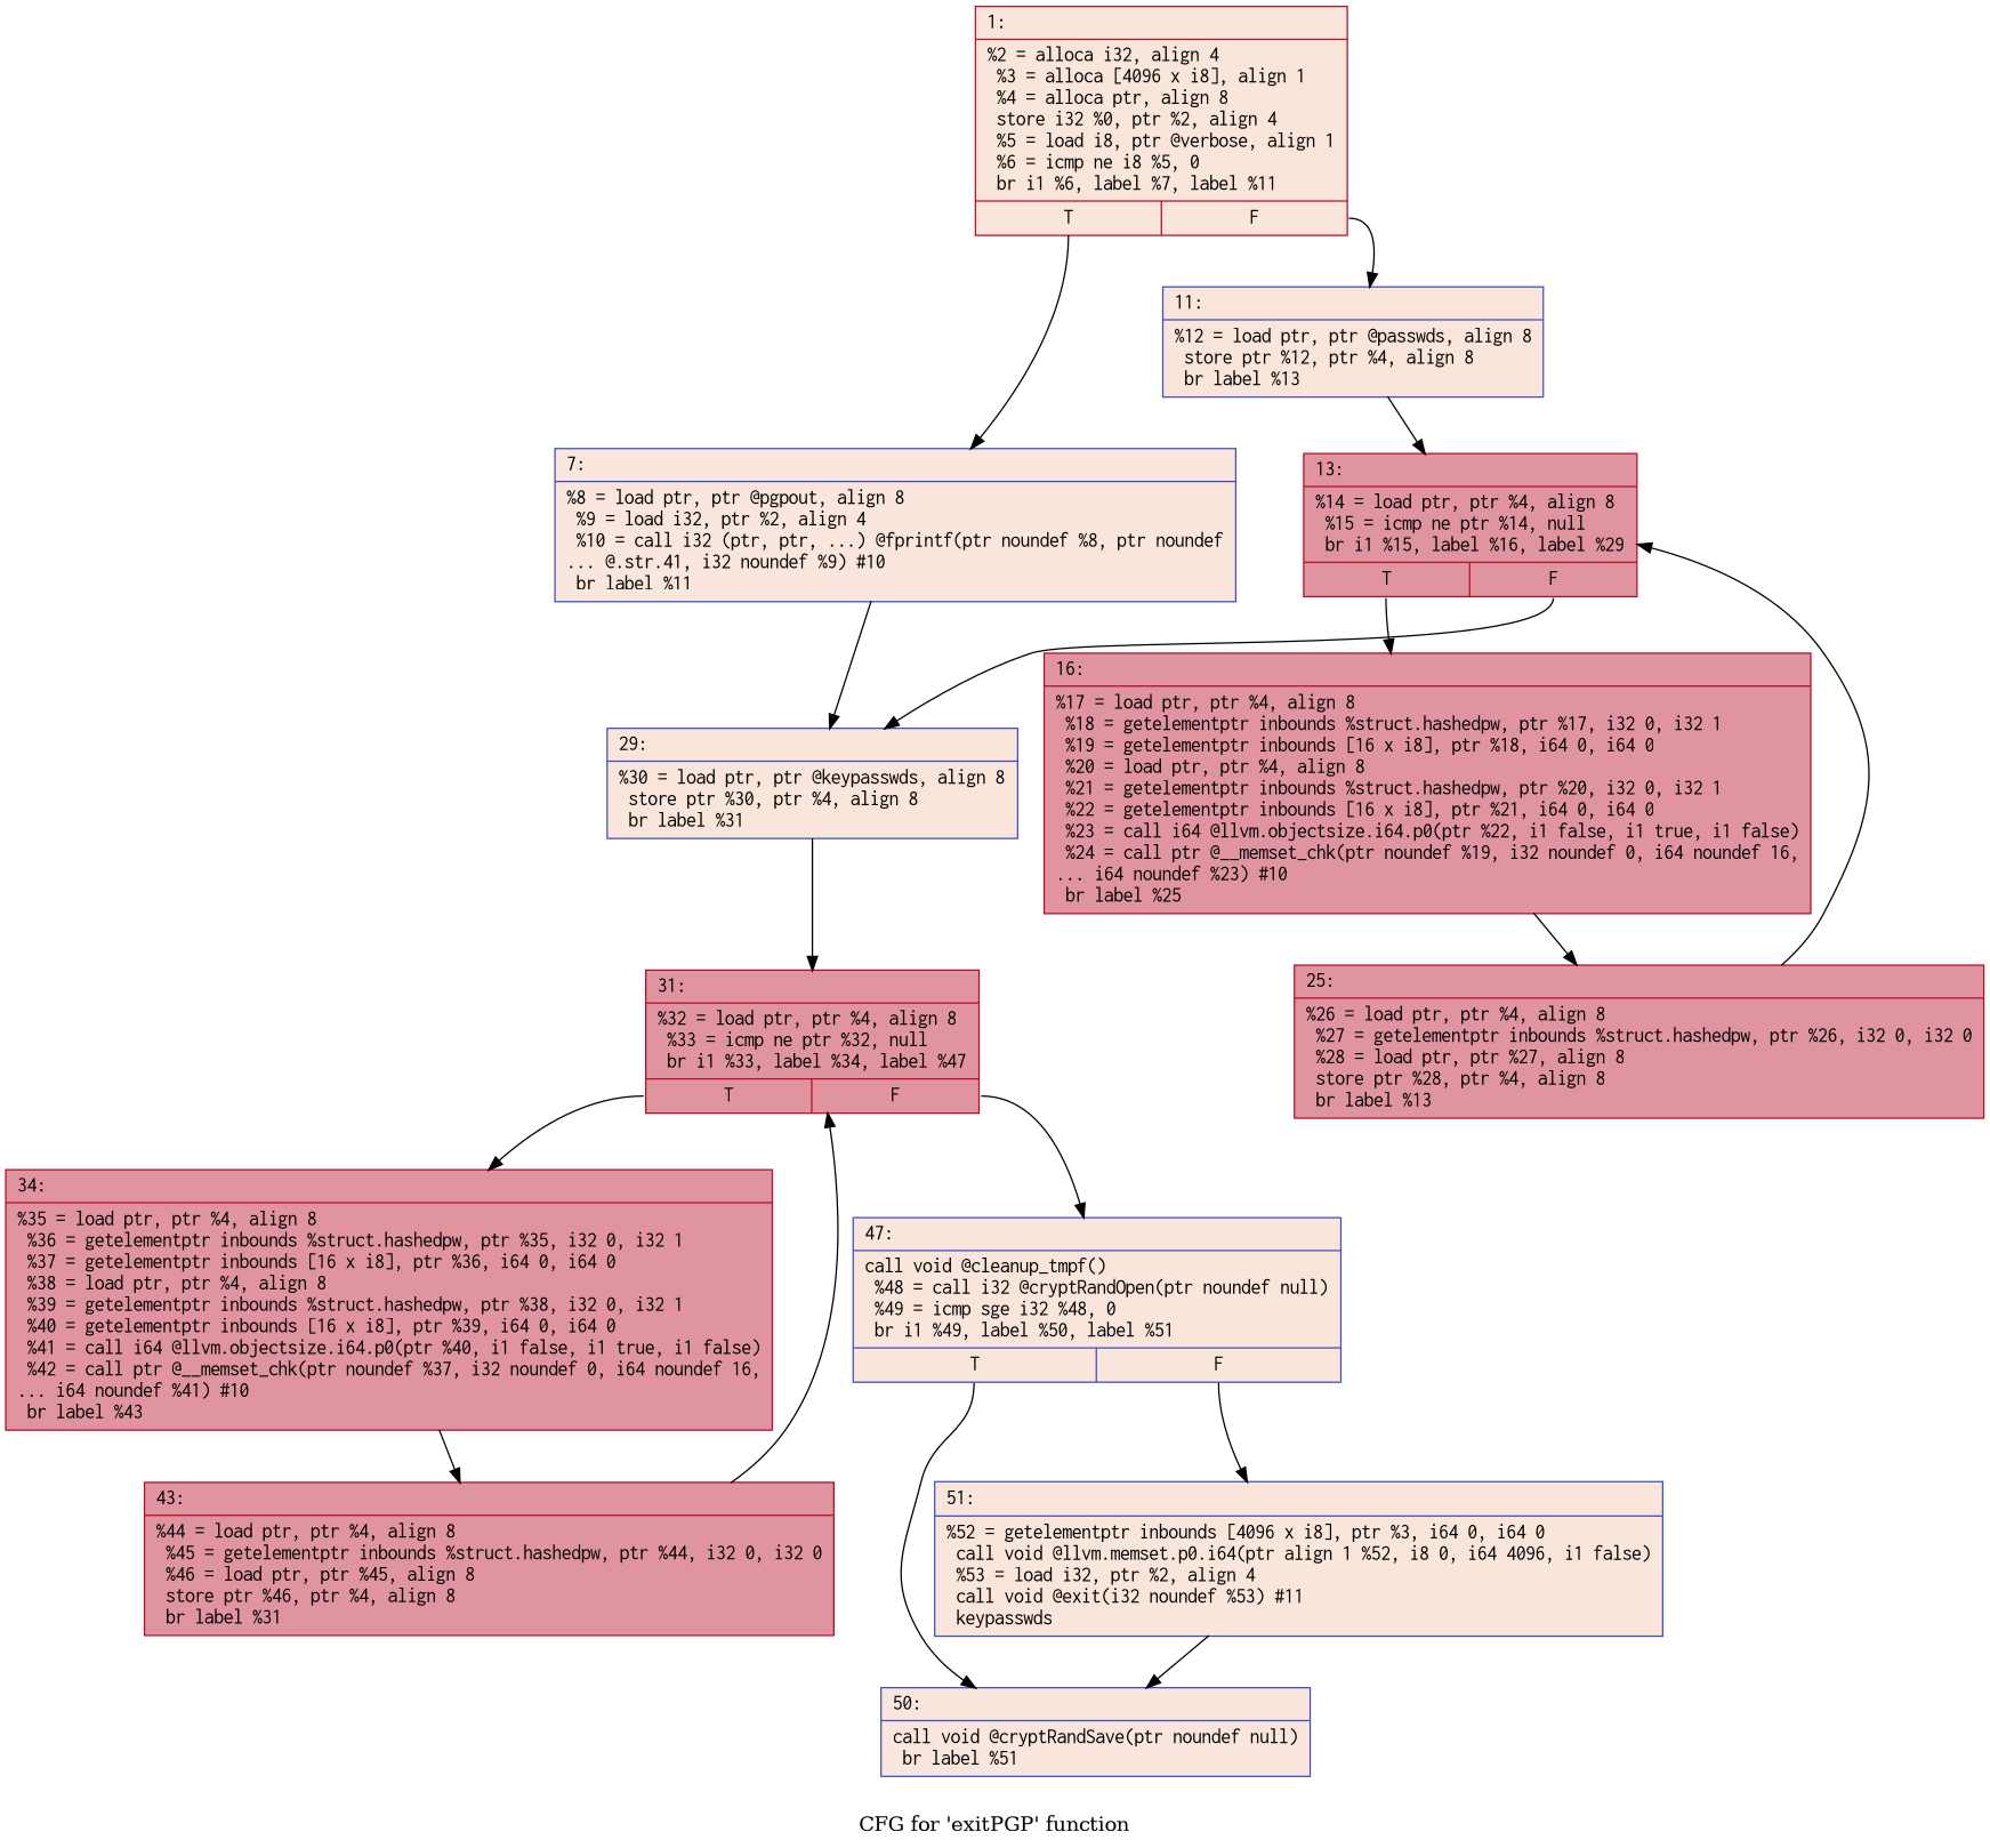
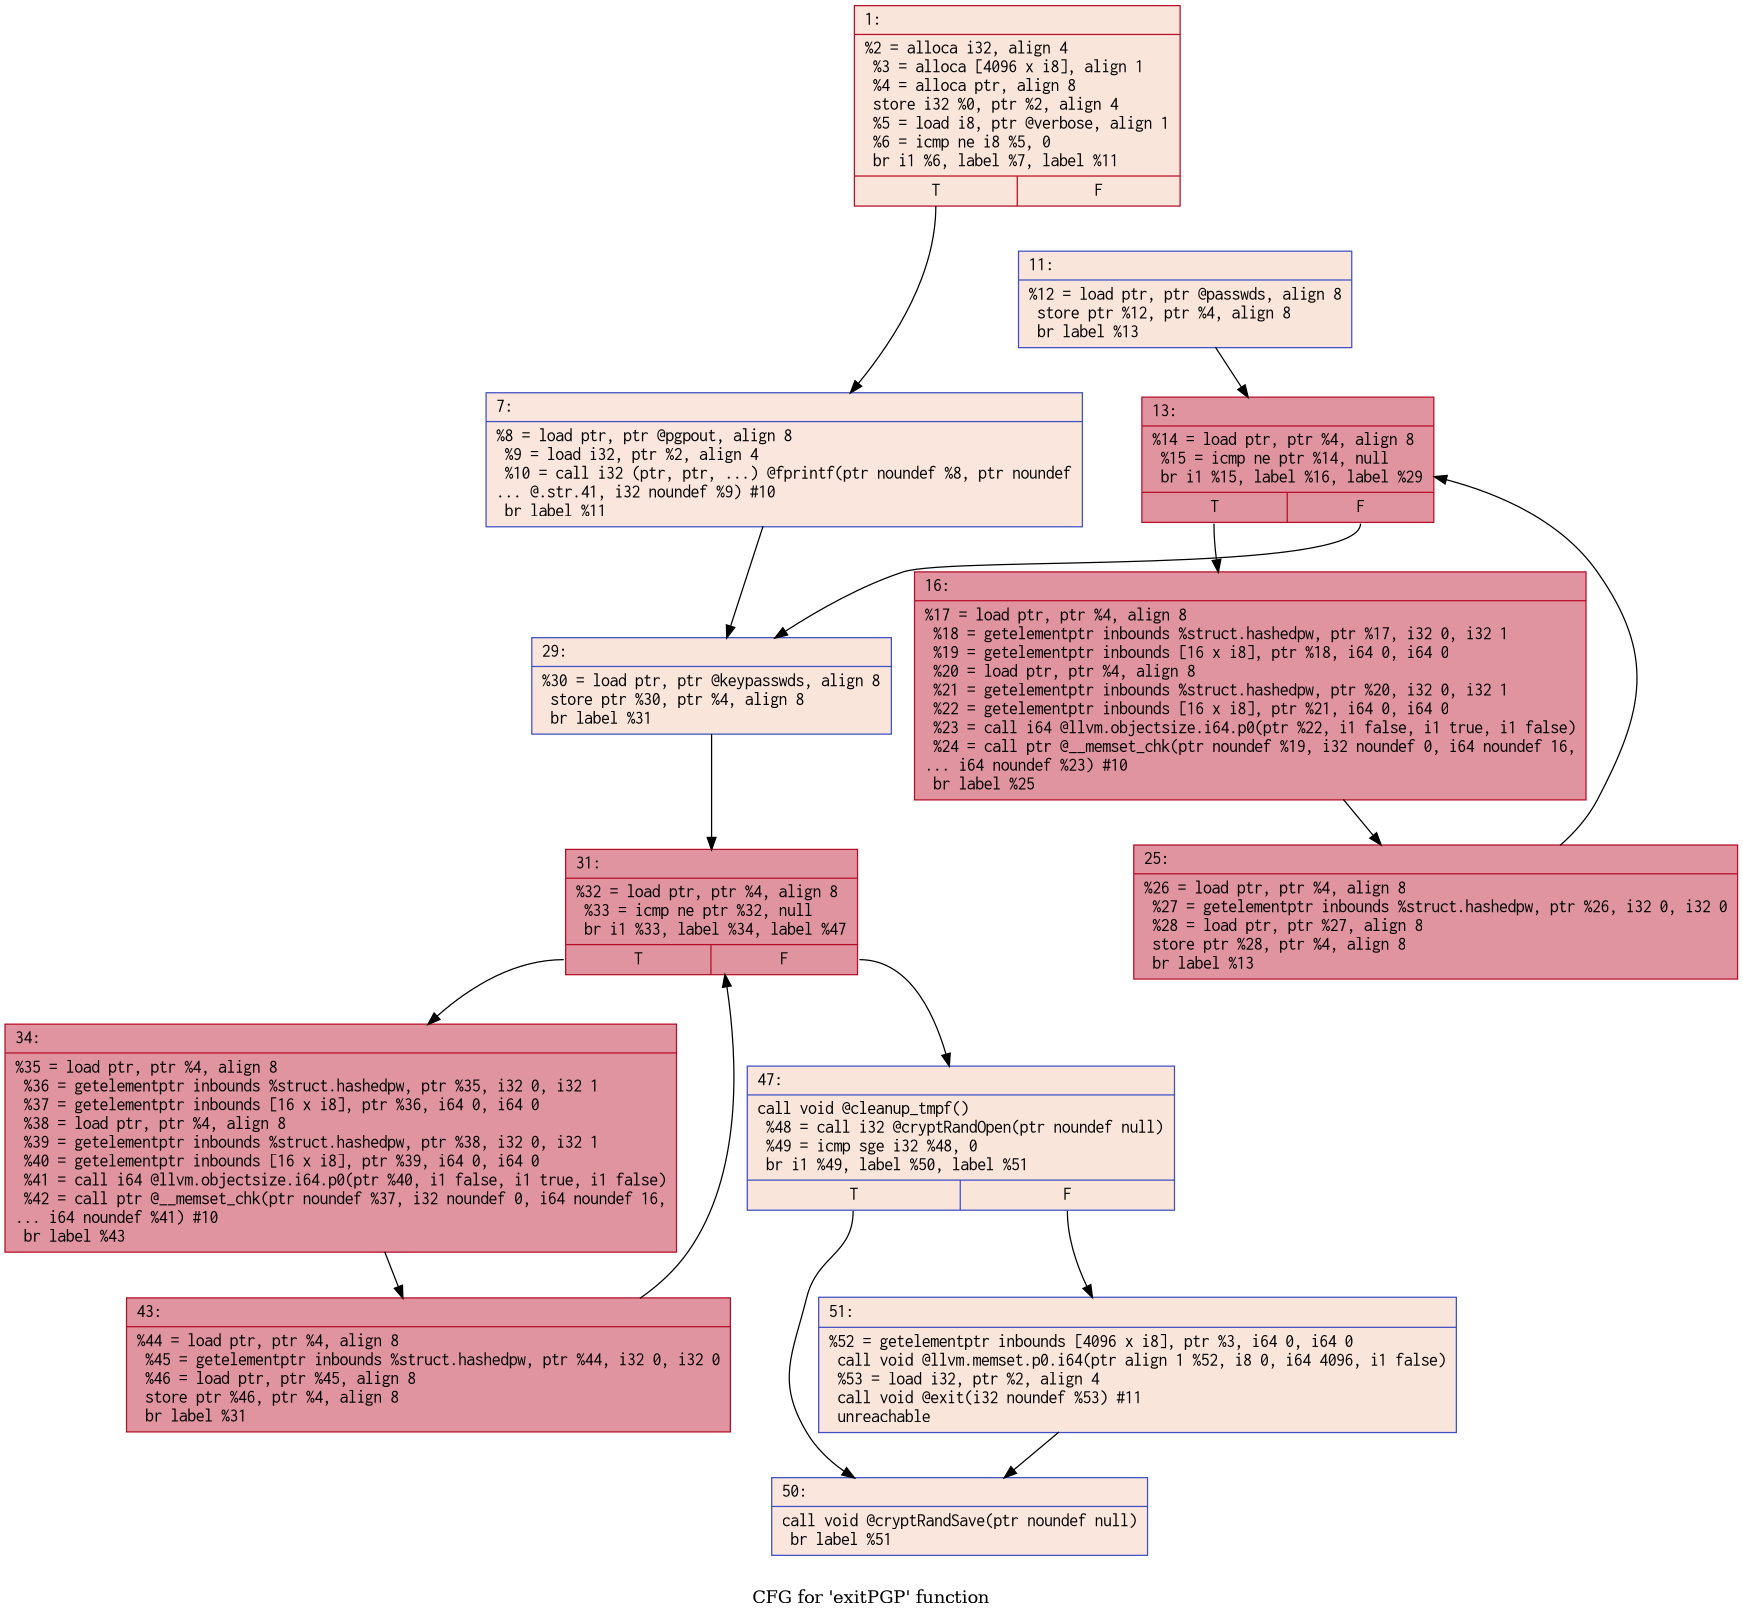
  digraph {
    label="CFG for 'exitPGP' function"
    node [color="#b70d28ff" fillcolor="#b70d2870" fontname=Courier shape=record style=filled]
    n1 [fillcolor="#f4c5ad70" label="{1:\l|  %2 = alloca i32, align 4\l  %3 = alloca [4096 x i8], align 1\l  %4 = alloca ptr, align 8\l  store i32 %0, ptr %2, align 4\l  %5 = load i8, ptr @verbose, align 1\l  %6 = icmp ne i8 %5, 0\l  br i1 %6, label %7, label %11\l|{<s0>T|<s1>F}}"]
    n2 [color="#3d50c3ff" fillcolor="#f3c7b170" label="{7:\l|  %8 = load ptr, ptr @pgpout, align 8\l  %9 = load i32, ptr %2, align 4\l  %10 = call i32 (ptr, ptr, ...) @fprintf(ptr noundef %8, ptr noundef\l... @.str.41, i32 noundef %9) #10\l  br label %11\l}"]
    n3 [color="#3d50c3ff" fillcolor="#f4c5ad70" label="{11:\l|  %12 = load ptr, ptr @passwds, align 8\l  store ptr %12, ptr %4, align 8\l  br label %13\l}"]
    n4 [color="#3d50c3ff" fillcolor="#f4c5ad70" label="{29:\l|  %30 = load ptr, ptr @keypasswds, align 8\l  store ptr %30, ptr %4, align 8\l  br label %31\l}"]
    n5 [label="{13:\l|  %14 = load ptr, ptr %4, align 8\l  %15 = icmp ne ptr %14, null\l  br i1 %15, label %16, label %29\l|{<s0>T|<s1>F}}"]
    n6 [label="{16:\l|  %17 = load ptr, ptr %4, align 8\l  %18 = getelementptr inbounds %struct.hashedpw, ptr %17, i32 0, i32 1\l  %19 = getelementptr inbounds [16 x i8], ptr %18, i64 0, i64 0\l  %20 = load ptr, ptr %4, align 8\l  %21 = getelementptr inbounds %struct.hashedpw, ptr %20, i32 0, i32 1\l  %22 = getelementptr inbounds [16 x i8], ptr %21, i64 0, i64 0\l  %23 = call i64 @llvm.objectsize.i64.p0(ptr %22, i1 false, i1 true, i1 false)\l  %24 = call ptr @__memset_chk(ptr noundef %19, i32 noundef 0, i64 noundef 16,\l... i64 noundef %23) #10\l  br label %25\l}"]
    n7 [label="{25:\l|  %26 = load ptr, ptr %4, align 8\l  %27 = getelementptr inbounds %struct.hashedpw, ptr %26, i32 0, i32 0\l  %28 = load ptr, ptr %27, align 8\l  store ptr %28, ptr %4, align 8\l  br label %13\l}"]
    n8 [label="{31:\l|  %32 = load ptr, ptr %4, align 8\l  %33 = icmp ne ptr %32, null\l  br i1 %33, label %34, label %47\l|{<s0>T|<s1>F}}"]
    n9 [label="{34:\l|  %35 = load ptr, ptr %4, align 8\l  %36 = getelementptr inbounds %struct.hashedpw, ptr %35, i32 0, i32 1\l  %37 = getelementptr inbounds [16 x i8], ptr %36, i64 0, i64 0\l  %38 = load ptr, ptr %4, align 8\l  %39 = getelementptr inbounds %struct.hashedpw, ptr %38, i32 0, i32 1\l  %40 = getelementptr inbounds [16 x i8], ptr %39, i64 0, i64 0\l  %41 = call i64 @llvm.objectsize.i64.p0(ptr %40, i1 false, i1 true, i1 false)\l  %42 = call ptr @__memset_chk(ptr noundef %37, i32 noundef 0, i64 noundef 16,\l... i64 noundef %41) #10\l  br label %43\l}"]
    n10 [color="#3d50c3ff" fillcolor="#f4c5ad70" label="{47:\l|  call void @cleanup_tmpf()\l  %48 = call i32 @cryptRandOpen(ptr noundef null)\l  %49 = icmp sge i32 %48, 0\l  br i1 %49, label %50, label %51\l|{<s0>T|<s1>F}}"]
    n11 [label="{43:\l|  %44 = load ptr, ptr %4, align 8\l  %45 = getelementptr inbounds %struct.hashedpw, ptr %44, i32 0, i32 0\l  %46 = load ptr, ptr %45, align 8\l  store ptr %46, ptr %4, align 8\l  br label %31\l}"]
    n12 [color="#3d50c3ff" fillcolor="#f3c7b170" label="{50:\l|  call void @cryptRandSave(ptr noundef null)\l  br label %51\l}"]
-   n13 [color="#3d50c3ff" fillcolor="#f4c5ad70" label="{51:\l|  %52 = getelementptr inbounds [4096 x i8], ptr %3, i64 0, i64 0\l  call void @llvm.memset.p0.i64(ptr align 1 %52, i8 0, i64 4096, i1 false)\l  %53 = load i32, ptr %2, align 4\l  call void @exit(i32 noundef %53) #11\l  keypasswds\l}"]
+   n13 [color="#3d50c3ff" fillcolor="#f4c5ad70" label="{51:\l|  %52 = getelementptr inbounds [4096 x i8], ptr %3, i64 0, i64 0\l  call void @llvm.memset.p0.i64(ptr align 1 %52, i8 0, i64 4096, i1 false)\l  %53 = load i32, ptr %2, align 4\l  call void @exit(i32 noundef %53) #11\l  unreachable\l}"]
    n1 -> n2 [tailport=s0]
-   n1 -> n3 [tailport=s1]
    n2 -> n4
    n3 -> n5
    n4 -> n8
    n5 -> n4 [tailport=s1]
    n5 -> n6 [tailport=s0]
    n6 -> n7
    n7 -> n5
    n8 -> n9 [tailport=s0]
    n8 -> n10 [tailport=s1]
    n9 -> n11
    n10 -> n12 [tailport=s0]
    n10 -> n13 [tailport=s1]
    n11 -> n8
    n13 -> n12
  }
